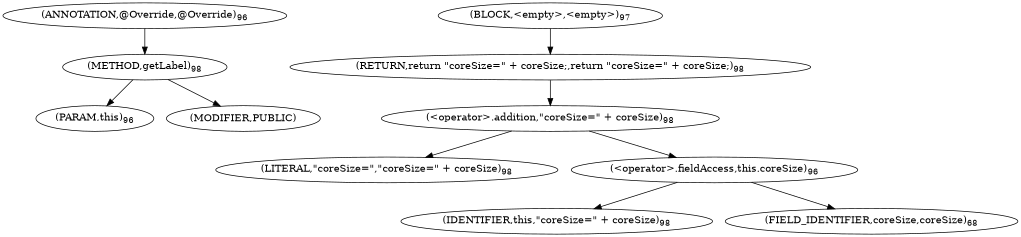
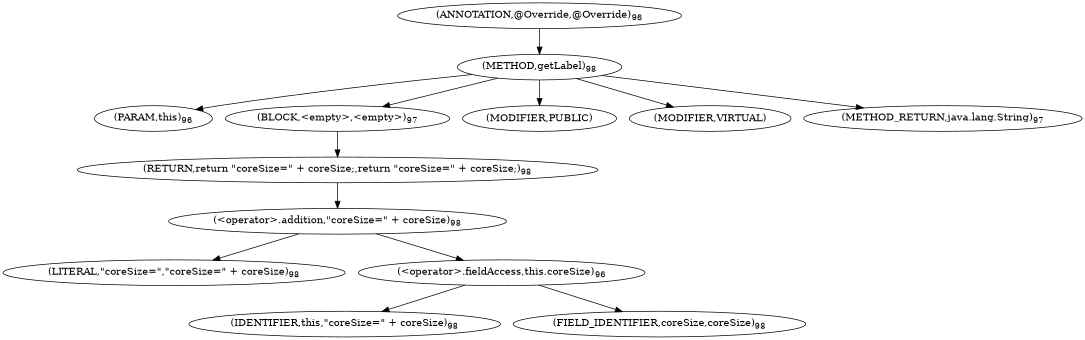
  digraph {
    n1 [label=<(METHOD,getLabel)<SUB>98</SUB>>]
    n2 [label=<(PARAM,this)<SUB>96</SUB>>]
    n3 [label=<(BLOCK,&lt;empty&gt;,&lt;empty&gt;)<SUB>97</SUB>>]
    n4 [label=<(MODIFIER,PUBLIC)>]
+   n5 [label=<(MODIFIER,VIRTUAL)>]
+   n6 [label=<(METHOD_RETURN,java.lang.String)<SUB>97</SUB>>]
    n7 [label=<(RETURN,return &quot;coreSize=&quot; + coreSize;,return &quot;coreSize=&quot; + coreSize;)<SUB>98</SUB>>]
    n8 [label=<(ANNOTATION,@Override,@Override)<SUB>96</SUB>>]
    n9 [label=<(&lt;operator&gt;.addition,&quot;coreSize=&quot; + coreSize)<SUB>98</SUB>>]
    n10 [label=<(LITERAL,&quot;coreSize=&quot;,&quot;coreSize=&quot; + coreSize)<SUB>98</SUB>>]
    n11 [label=<(&lt;operator&gt;.fieldAccess,this.coreSize)<SUB>96</SUB>>]
    n12 [label=<(IDENTIFIER,this,&quot;coreSize=&quot; + coreSize)<SUB>98</SUB>>]
-   n13 [label=<(FIELD_IDENTIFIER,coreSize,coreSize)<SUB>68</SUB>>]
+   n13 [label=<(FIELD_IDENTIFIER,coreSize,coreSize)<SUB>98</SUB>>]
    n1 -> n2
+   n1 -> n3
    n1 -> n4
+   n1 -> n5
+   n1 -> n6
    n3 -> n7
    n7 -> n9
    n8 -> n1
    n9 -> n10
    n9 -> n11
    n11 -> n12
    n11 -> n13
  }
